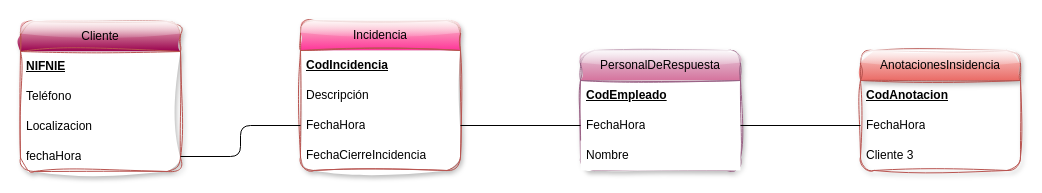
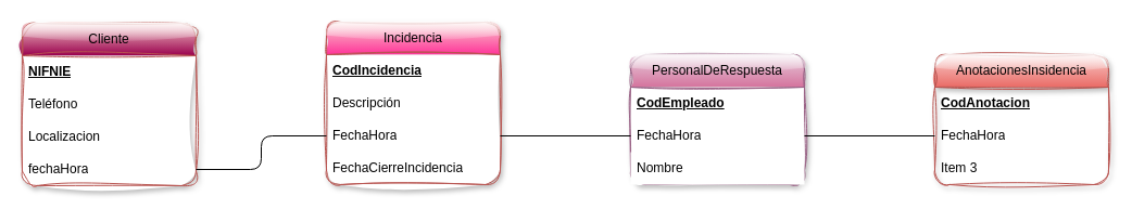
  <mxCell id="0" />
  <mxCell id="1" parent="0" />
  <mxCell id="2" value="&lt;div&gt;Cliente&lt;/div&gt;" style="swimlane;fontStyle=0;childLayout=stackLayout;horizontal=1;startSize=30;horizontalStack=0;resizeParent=1;resizeParentMax=0;resizeLast=0;collapsible=1;marginBottom=0;whiteSpace=wrap;html=1;fillColor=#f8cecc;gradientColor=#99004D;strokeColor=#b85450;shadow=1;sketch=1;curveFitting=1;jiggle=2;rounded=1;glass=1;swimlaneFillColor=default;" vertex="1" parent="1"><mxGeometry x="20" y="21" width="160" height="150" as="geometry" /></mxCell>
  <mxCell id="3" value="&lt;u&gt;&lt;b&gt;NIFNIE&lt;/b&gt;&lt;/u&gt;" style="text;strokeColor=none;fillColor=none;align=left;verticalAlign=middle;spacingLeft=4;spacingRight=4;overflow=hidden;points=[[0,0.5],[1,0.5]];portConstraint=eastwest;rotatable=0;whiteSpace=wrap;html=1;glass=0;" vertex="1" parent="2"><mxGeometry y="30" width="160" height="30" as="geometry" /></mxCell>
  <mxCell id="4" value="Teléfono" style="text;strokeColor=none;fillColor=none;align=left;verticalAlign=middle;spacingLeft=4;spacingRight=4;overflow=hidden;points=[[0,0.5],[1,0.5]];portConstraint=eastwest;rotatable=0;whiteSpace=wrap;html=1;" vertex="1" parent="2"><mxGeometry y="60" width="160" height="30" as="geometry" /></mxCell>
  <mxCell id="5" value="Localizacion" style="text;strokeColor=none;fillColor=none;align=left;verticalAlign=middle;spacingLeft=4;spacingRight=4;overflow=hidden;points=[[0,0.5],[1,0.5]];portConstraint=eastwest;rotatable=0;whiteSpace=wrap;html=1;" vertex="1" parent="2"><mxGeometry y="90" width="160" height="30" as="geometry" /></mxCell>
  <mxCell id="6" value="fechaHora" style="text;strokeColor=none;fillColor=none;align=left;verticalAlign=middle;spacingLeft=4;spacingRight=4;overflow=hidden;points=[[0,0.5],[1,0.5]];portConstraint=eastwest;rotatable=0;whiteSpace=wrap;html=1;" vertex="1" parent="2"><mxGeometry y="120" width="160" height="30" as="geometry" /></mxCell>
  <mxCell id="7" value="Incidencia" style="swimlane;fontStyle=0;childLayout=stackLayout;horizontal=1;startSize=30;horizontalStack=0;resizeParent=1;resizeParentMax=0;resizeLast=0;collapsible=1;marginBottom=0;whiteSpace=wrap;html=1;fillColor=#f8cecc;gradientColor=#FF3399;strokeColor=#b85450;swimlaneFillColor=default;rounded=1;sketch=1;curveFitting=1;jiggle=2;shadow=1;glass=1;" vertex="1" parent="1"><mxGeometry x="300" y="20" width="160" height="150" as="geometry" /></mxCell>
  <mxCell id="8" value="&lt;b&gt;&lt;u&gt;CodIncidencia&lt;/u&gt;&lt;/b&gt;" style="text;strokeColor=none;fillColor=none;align=left;verticalAlign=middle;spacingLeft=4;spacingRight=4;overflow=hidden;points=[[0,0.5],[1,0.5]];portConstraint=eastwest;rotatable=0;whiteSpace=wrap;html=1;" vertex="1" parent="7"><mxGeometry y="30" width="160" height="30" as="geometry" /></mxCell>
  <mxCell id="9" value="Descripción" style="text;strokeColor=none;fillColor=none;align=left;verticalAlign=middle;spacingLeft=4;spacingRight=4;overflow=hidden;points=[[0,0.5],[1,0.5]];portConstraint=eastwest;rotatable=0;whiteSpace=wrap;html=1;" vertex="1" parent="7"><mxGeometry y="60" width="160" height="30" as="geometry" /></mxCell>
  <mxCell id="10" value="FechaHora" style="text;strokeColor=none;fillColor=none;align=left;verticalAlign=middle;spacingLeft=4;spacingRight=4;overflow=hidden;points=[[0,0.5],[1,0.5]];portConstraint=eastwest;rotatable=0;whiteSpace=wrap;html=1;" vertex="1" parent="7"><mxGeometry y="90" width="160" height="30" as="geometry" /></mxCell>
  <mxCell id="11" value="FechaCierreIncidencia" style="text;strokeColor=none;fillColor=none;align=left;verticalAlign=middle;spacingLeft=4;spacingRight=4;overflow=hidden;points=[[0,0.5],[1,0.5]];portConstraint=eastwest;rotatable=0;whiteSpace=wrap;html=1;" vertex="1" parent="7"><mxGeometry y="120" width="160" height="30" as="geometry" /></mxCell>
  <mxCell id="12" value="PersonalDeRespuesta" style="swimlane;fontStyle=0;childLayout=stackLayout;horizontal=1;startSize=30;horizontalStack=0;resizeParent=1;resizeParentMax=0;resizeLast=0;collapsible=1;marginBottom=0;whiteSpace=wrap;html=1;fillColor=#e6d0de;gradientColor=#d5739d;strokeColor=#996185;swimlaneFillColor=default;rounded=1;sketch=1;curveFitting=1;jiggle=2;shadow=1;glass=1;" vertex="1" parent="1"><mxGeometry x="580" y="50" width="160" height="120" as="geometry" /></mxCell>
  <mxCell id="13" value="&lt;u&gt;&lt;b&gt;CodEmpleado&lt;/b&gt;&lt;/u&gt;" style="text;strokeColor=none;fillColor=none;align=left;verticalAlign=middle;spacingLeft=4;spacingRight=4;overflow=hidden;points=[[0,0.5],[1,0.5]];portConstraint=eastwest;rotatable=0;whiteSpace=wrap;html=1;" vertex="1" parent="12"><mxGeometry y="30" width="160" height="30" as="geometry" /></mxCell>
  <mxCell id="14" value="FechaHora" style="text;strokeColor=none;fillColor=none;align=left;verticalAlign=middle;spacingLeft=4;spacingRight=4;overflow=hidden;points=[[0,0.5],[1,0.5]];portConstraint=eastwest;rotatable=0;whiteSpace=wrap;html=1;" vertex="1" parent="12"><mxGeometry y="60" width="160" height="30" as="geometry" /></mxCell>
  <mxCell id="15" value="Nombre" style="text;strokeColor=none;fillColor=default;align=left;verticalAlign=middle;spacingLeft=4;spacingRight=4;overflow=hidden;points=[[0,0.5],[1,0.5]];portConstraint=eastwest;rotatable=0;whiteSpace=wrap;html=1;" vertex="1" parent="12"><mxGeometry y="90" width="160" height="30" as="geometry" /></mxCell>
  <mxCell id="16" value="&lt;div&gt;AnotacionesInsidencia&lt;/div&gt;" style="swimlane;fontStyle=0;childLayout=stackLayout;horizontal=1;startSize=30;horizontalStack=0;resizeParent=1;resizeParentMax=0;resizeLast=0;collapsible=1;marginBottom=0;whiteSpace=wrap;html=1;fillColor=#f8cecc;gradientColor=#ea6b66;strokeColor=#b85450;rounded=1;sketch=1;curveFitting=1;jiggle=2;shadow=1;glass=1;" vertex="1" parent="1"><mxGeometry x="860" y="50" width="160" height="120" as="geometry" /></mxCell>
  <mxCell id="17" value="&lt;u&gt;&lt;b&gt;CodAnotacion&lt;/b&gt;&lt;/u&gt;" style="text;strokeColor=none;fillColor=none;align=left;verticalAlign=middle;spacingLeft=4;spacingRight=4;overflow=hidden;points=[[0,0.5],[1,0.5]];portConstraint=eastwest;rotatable=0;whiteSpace=wrap;html=1;" vertex="1" parent="16"><mxGeometry y="30" width="160" height="30" as="geometry" /></mxCell>
  <mxCell id="18" value="FechaHora" style="text;strokeColor=none;fillColor=none;align=left;verticalAlign=middle;spacingLeft=4;spacingRight=4;overflow=hidden;points=[[0,0.5],[1,0.5]];portConstraint=eastwest;rotatable=0;whiteSpace=wrap;html=1;" vertex="1" parent="16"><mxGeometry y="60" width="160" height="30" as="geometry" /></mxCell>
- <mxCell id="19" value="Cliente 3" style="text;strokeColor=none;fillColor=none;align=left;verticalAlign=middle;spacingLeft=4;spacingRight=4;overflow=hidden;points=[[0,0.5],[1,0.5]];portConstraint=eastwest;rotatable=0;whiteSpace=wrap;html=1;" vertex="1" parent="16"><mxGeometry y="90" width="160" height="30" as="geometry" /></mxCell>
+ <mxCell id="19" value="Item 3" style="text;strokeColor=none;fillColor=none;align=left;verticalAlign=middle;spacingLeft=4;spacingRight=4;overflow=hidden;points=[[0,0.5],[1,0.5]];portConstraint=eastwest;rotatable=0;whiteSpace=wrap;html=1;" vertex="1" parent="16"><mxGeometry y="90" width="160" height="30" as="geometry" /></mxCell>
  <mxCell id="20" style="edgeStyle=orthogonalEdgeStyle;rounded=1;orthogonalLoop=1;jettySize=auto;html=1;exitX=0;exitY=0.5;exitDx=0;exitDy=0;entryX=1;entryY=0.5;entryDx=0;entryDy=0;curved=0;endArrow=none;endFill=0;" edge="1" parent="1" source="10" target="6"><mxGeometry relative="1" as="geometry" /></mxCell>
  <mxCell id="21" style="edgeStyle=orthogonalEdgeStyle;rounded=1;orthogonalLoop=1;jettySize=auto;html=1;exitX=1;exitY=0.5;exitDx=0;exitDy=0;entryX=0;entryY=0.5;entryDx=0;entryDy=0;endArrow=none;endFill=0;curved=0;" edge="1" parent="1" source="10" target="14"><mxGeometry relative="1" as="geometry" /></mxCell>
  <mxCell id="22" style="edgeStyle=orthogonalEdgeStyle;rounded=0;orthogonalLoop=1;jettySize=auto;html=1;exitX=1;exitY=0.5;exitDx=0;exitDy=0;entryX=0;entryY=0.5;entryDx=0;entryDy=0;endArrow=none;endFill=0;" edge="1" parent="1" source="14" target="18"><mxGeometry relative="1" as="geometry" /></mxCell>
